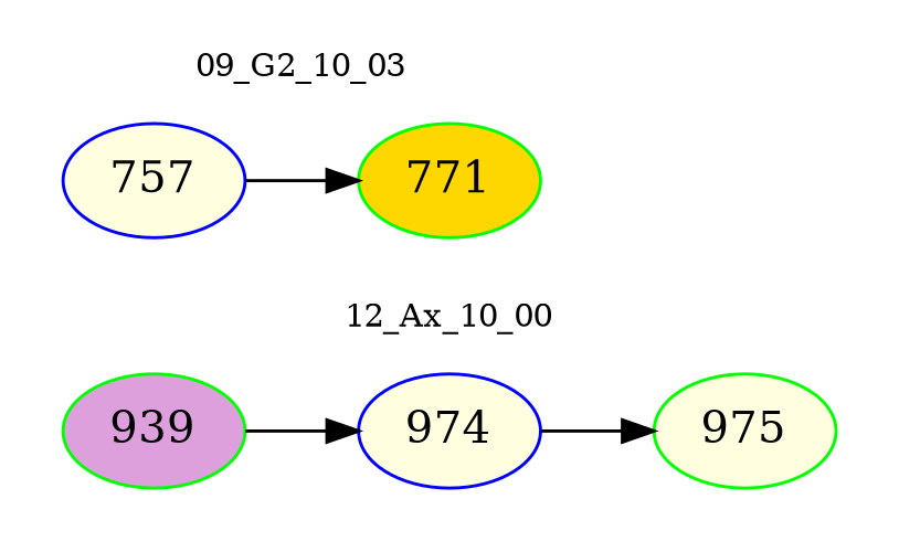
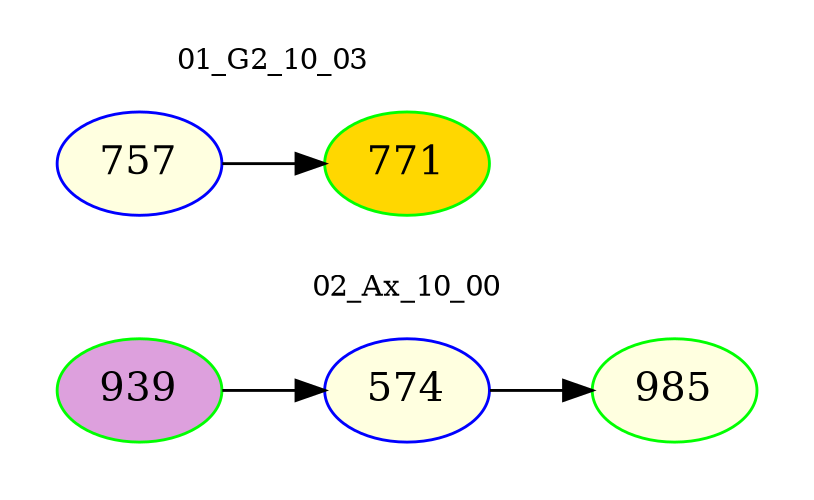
  digraph {
    rankdir=LR
    node [color=green fillcolor=lightyellow style=filled]
    edge [color=black]
-   n1 [color=blue label=974]
+   n1 [color=blue label=574]
    n2 [fillcolor=plum label=939]
-   n3 [label=975]
+   n3 [label=985]
    n4 [color=blue label=757]
    n5 [fillcolor=gold label=771]
    subgraph cluster_1 {
      color=white
      fontsize=10
-     label="12_Ax_10_00"
+     label="02_Ax_10_00"
      n1
      n2
      n3
    }
    subgraph cluster_2 {
      color=white
      fontsize=10
-     label="09_G2_10_03"
+     label="01_G2_10_03"
      n4
      n5
    }
    n1 -> n3
    n2 -> n1
    n4 -> n5
  }
